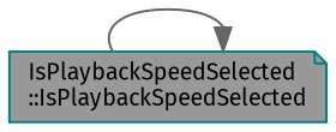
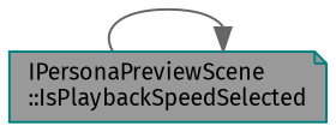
  digraph {
    rankdir=LR
    fontname="Fira Sans"
-   n1 [color=teal fillcolor=grey60 fontcolor=black fontname="Fira Sans" fontsize=10 height=0.2 label="IsPlaybackSpeedSelected\l::IsPlaybackSpeedSelected" shape=note style=filled width=0.4]
+   n1 [color=teal fillcolor=grey60 fontcolor=black fontname="Fira Sans" fontsize=10 height=0.2 label="IPersonaPreviewScene\l::IsPlaybackSpeedSelected" shape=note style=filled width=0.4]
    n1 -> n1 [color=gray40 fontname="Fira Sans" fontsize=10 labelfontname=Helvetica labelfontsize=10 style=solid arrowhead=normal]
  }
